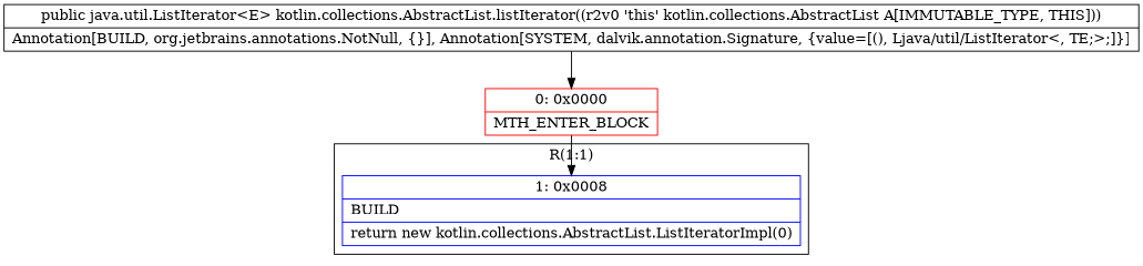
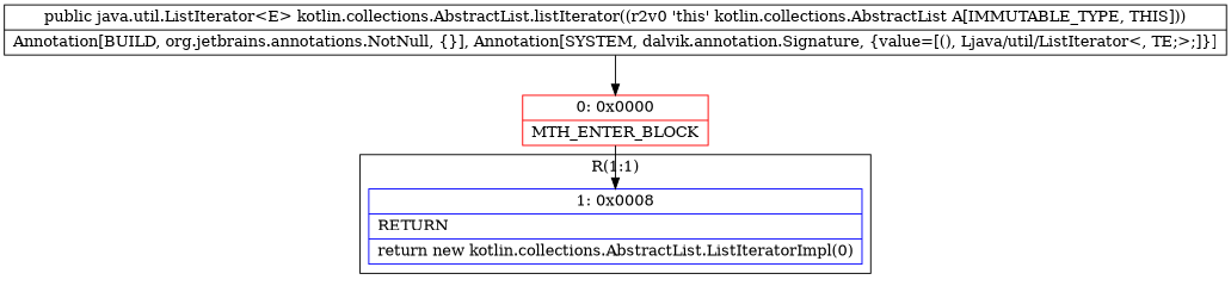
  digraph {
    node [shape=record]
-   n1 [color=blue label="{1\:\ 0x0008|BUILD\l|return new kotlin.collections.AbstractList.ListIteratorImpl(0)\l}"]
+   n1 [color=blue label="{1\:\ 0x0008|RETURN\l|return new kotlin.collections.AbstractList.ListIteratorImpl(0)\l}"]
    n2 [color=red label="{0\:\ 0x0000|MTH_ENTER_BLOCK\l}"]
    n3 [label="{public java.util.ListIterator\<E\> kotlin.collections.AbstractList.listIterator((r2v0 'this' kotlin.collections.AbstractList A[IMMUTABLE_TYPE, THIS]))  | Annotation[BUILD, org.jetbrains.annotations.NotNull, \{\}], Annotation[SYSTEM, dalvik.annotation.Signature, \{value=[(), Ljava\/util\/ListIterator\<, TE;\>;]\}]\l}"]
    subgraph cluster_1 {
      label="R(1:1)"
      n1
    }
    n2 -> n1
    n3 -> n2
  }
